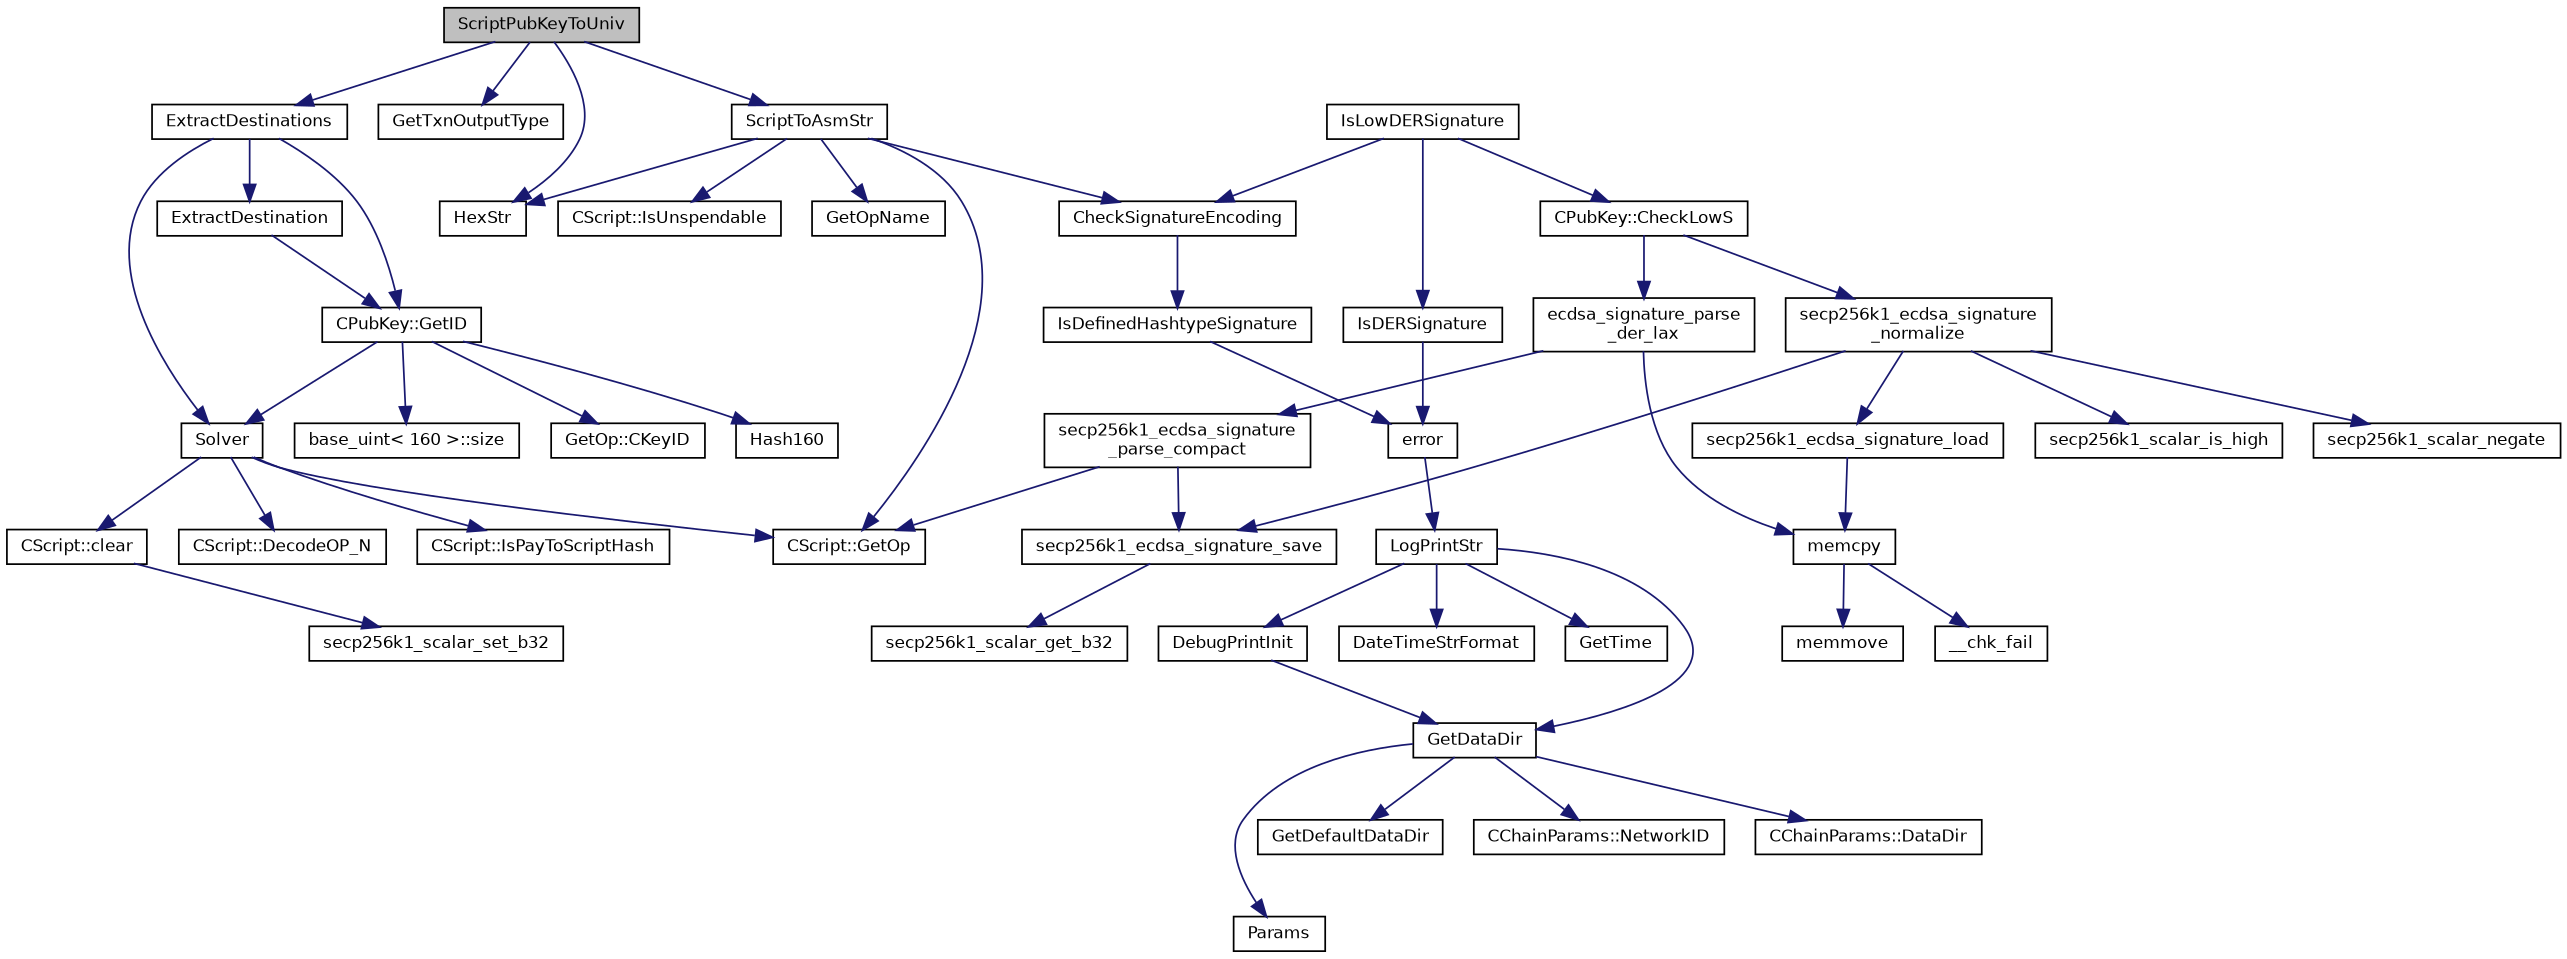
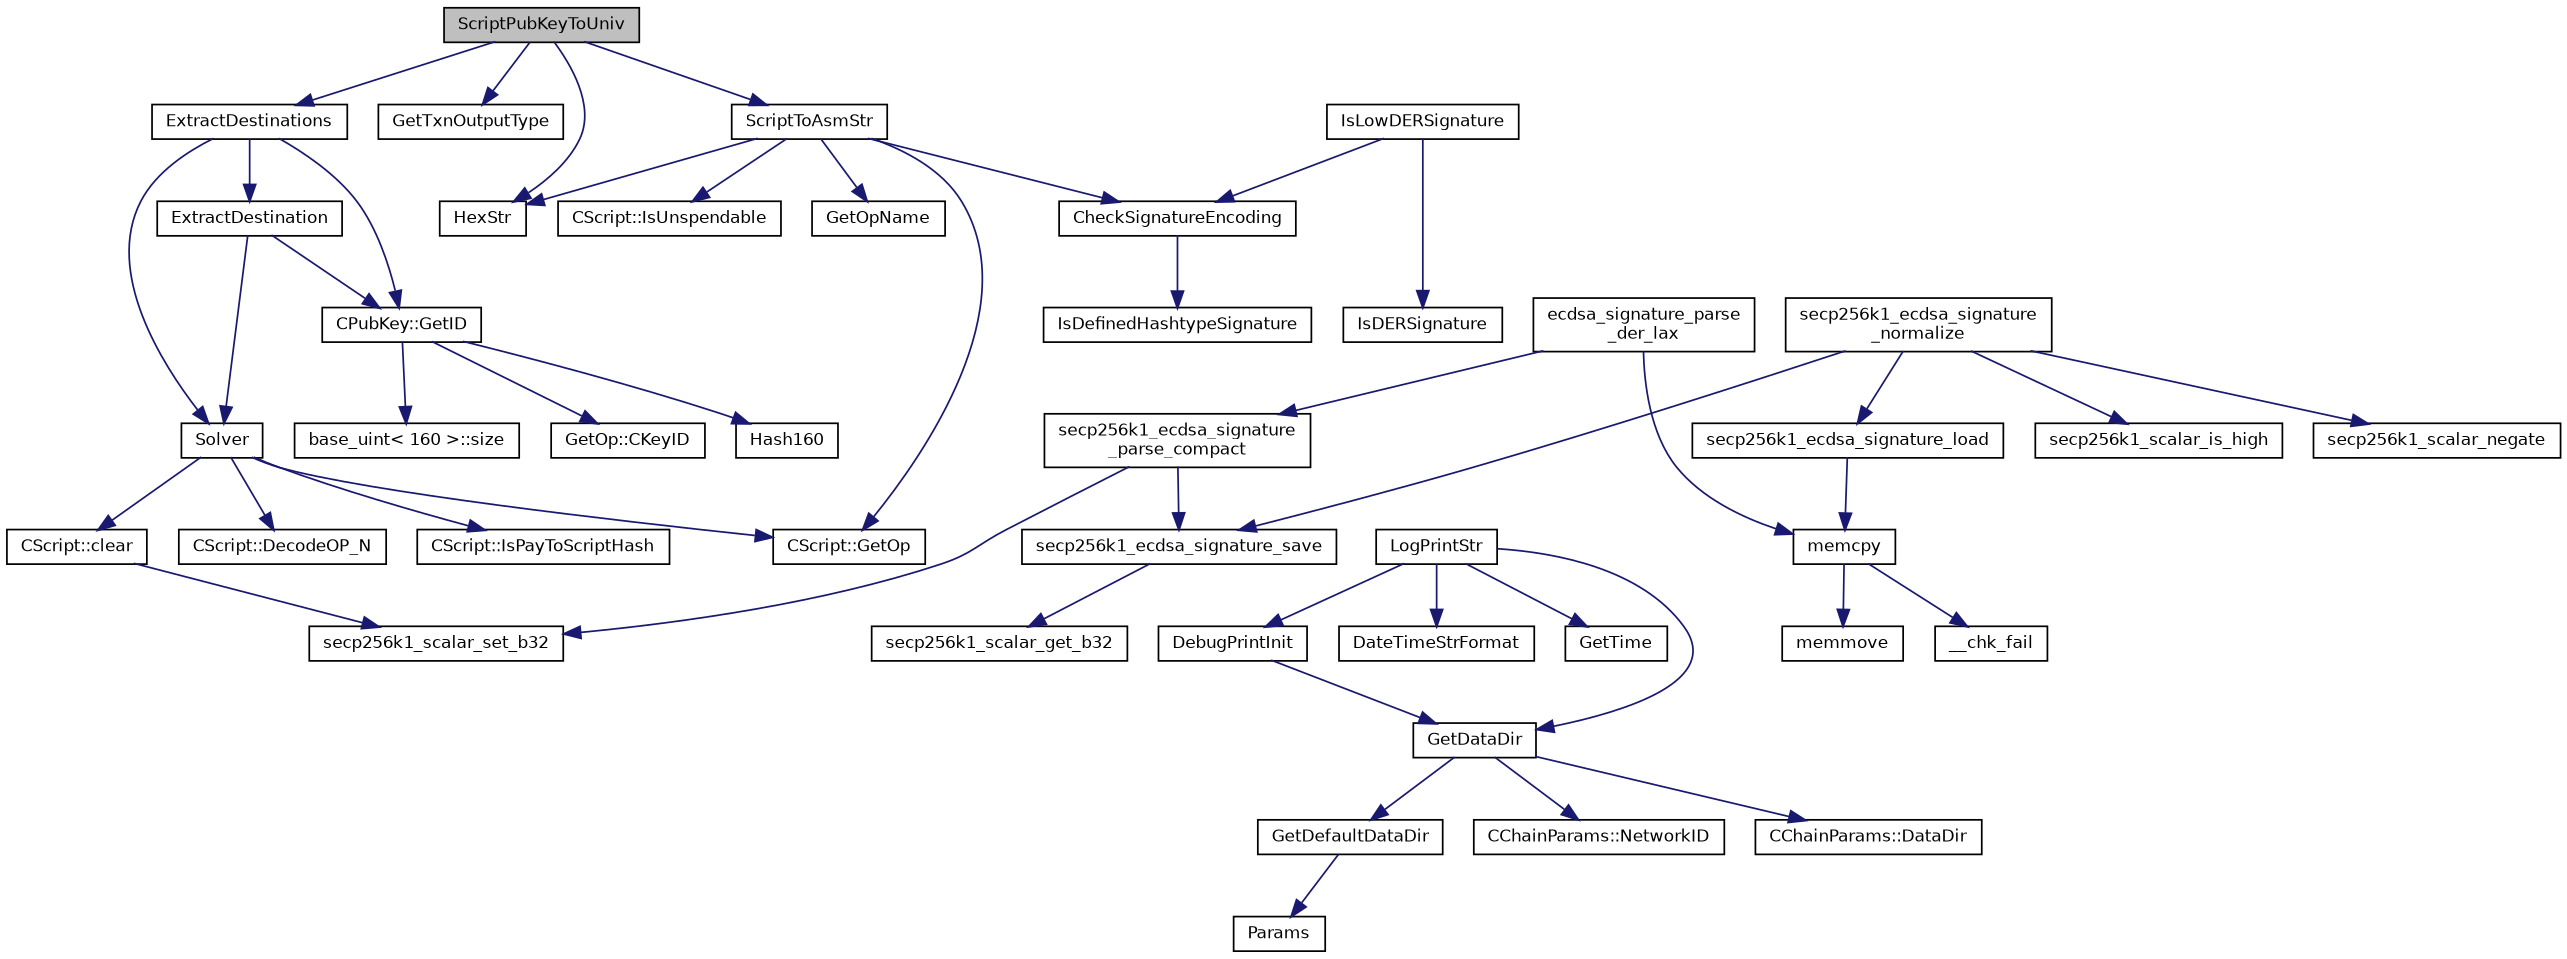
  digraph {
    rankdir=TB
    node [color=black fillcolor=white fontname=Helvetica fontsize=10 shape=record style=filled]
    edge [color=midnightblue fontname=Helvetica fontsize=10 labelfontname=Helvetica labelfontsize=10 style=solid]
    n1 [fillcolor=grey75 fontcolor=black height=0.2 label=ScriptPubKeyToUniv width=0.4]
    n2 [height=0.2 label=ScriptToAsmStr width=0.4]
    n3 [height=0.2 label=HexStr width=0.4]
    n4 [height=0.2 label=ExtractDestinations width=0.4]
    n5 [height=0.2 label=GetTxnOutputType width=0.4]
    n6 [height=0.2 label="CScript::GetOp" width=0.4]
    n7 [height=0.2 label="CScript::IsUnspendable" width=0.4]
    n8 [height=0.2 label=CheckSignatureEncoding width=0.4]
    n9 [height=0.2 label=GetOpName width=0.4]
    n10 [height=0.2 label=Solver width=0.4]
    n11 [height=0.2 label="CPubKey::GetID" width=0.4]
    n12 [height=0.2 label=ExtractDestination width=0.4]
    n13 [height=0.2 label=IsDefinedHashtypeSignature width=0.4]
    n14 [height=0.2 label=IsLowDERSignature width=0.4]
    n15 [height=0.2 label=IsDERSignature width=0.4]
-   n16 [height=0.2 label="CPubKey::CheckLowS" width=0.4]
-   n17 [height=0.2 label=error width=0.4]
    n18 [height=0.2 label="ecdsa_signature_parse\l_der_lax" width=0.4]
    n19 [height=0.2 label="secp256k1_ecdsa_signature\l_normalize" width=0.4]
    n20 [height=0.2 label=LogPrintStr width=0.4]
    n21 [height=0.2 label=DebugPrintInit width=0.4]
    n22 [height=0.2 label=GetDataDir width=0.4]
    n23 [height=0.2 label=DateTimeStrFormat width=0.4]
    n24 [height=0.2 label=GetTime width=0.4]
    n25 [height=0.2 label=Params width=0.4]
    n26 [height=0.2 label="CChainParams::NetworkID" width=0.4]
    n27 [height=0.2 label=GetDefaultDataDir width=0.4]
    n28 [height=0.2 label="CChainParams::DataDir" width=0.4]
    n29 [height=0.2 label="secp256k1_ecdsa_signature\l_parse_compact" width=0.4]
    n30 [height=0.2 label=memcpy width=0.4]
    n31 [height=0.2 label=secp256k1_ecdsa_signature_save width=0.4]
    n32 [height=0.2 label=secp256k1_ecdsa_signature_load width=0.4]
    n33 [height=0.2 label=secp256k1_scalar_is_high width=0.4]
    n34 [height=0.2 label=secp256k1_scalar_negate width=0.4]
    n35 [height=0.2 label=secp256k1_scalar_set_b32 width=0.4]
    n36 [height=0.2 label=memmove width=0.4]
    n37 [height=0.2 label=__chk_fail width=0.4]
    n38 [height=0.2 label=secp256k1_scalar_get_b32 width=0.4]
    n39 [height=0.2 label="CScript::IsPayToScriptHash" width=0.4]
    n40 [height=0.2 label="CScript::clear" width=0.4]
    n41 [height=0.2 label="CScript::DecodeOP_N" width=0.4]
    n42 [height=0.2 label="GetOp::CKeyID" width=0.4]
    n43 [height=0.2 label=Hash160 width=0.4]
    n44 [height=0.2 label="base_uint\< 160 \>::size" width=0.4]
    n1 -> n2
    n1 -> n3
    n1 -> n4
    n1 -> n5
    n2 -> n3
    n2 -> n6
    n2 -> n7
    n2 -> n8
    n2 -> n9
    n4 -> n10
    n4 -> n11
    n4 -> n12
    n8 -> n13
    n10 -> n6
    n10 -> n39
    n10 -> n40
    n10 -> n41
    n11 -> n42
    n11 -> n43
    n11 -> n44
-   n11 -> n10
+   n12 -> n10
    n12 -> n11
-   n13 -> n17
    n14 -> n8
    n14 -> n15
-   n14 -> n16
-   n15 -> n17
-   n16 -> n18
-   n16 -> n19
-   n17 -> n20
    n18 -> n29
    n18 -> n30
    n19 -> n31
    n19 -> n32
    n19 -> n33
    n19 -> n34
    n20 -> n21
    n20 -> n22
    n20 -> n23
    n20 -> n24
    n21 -> n22
-   n22 -> n25
+   n27 -> n25
    n22 -> n26
    n22 -> n27
    n22 -> n28
    n29 -> n31
-   n29 -> n6
+   n29 -> n35
    n30 -> n36
    n30 -> n37
    n31 -> n38
    n32 -> n30
    n40 -> n35
  }
